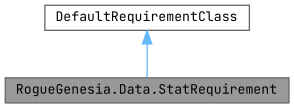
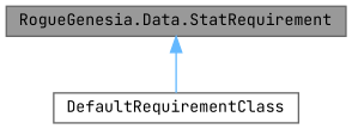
  digraph {
    fontname="JetBrains Mono"
    node [color=gray40 fontname="JetBrains Mono" fontsize=10 shape=box style=filled]
    n1 [fillcolor=grey60 fontcolor=black height=0.2 label="RogueGenesia.Data.StatRequirement" width=0.4]
    n2 [fillcolor=white height=0.2 label=DefaultRequirementClass width=0.4]
-   n2 -> n1 [color=steelblue1 dir=back fontname="JetBrains Mono" fontsize=10 labelfontname=Helvetica labelfontsize=10 style=solid]
+   n1 -> n2 [color=steelblue1 dir=back fontname="JetBrains Mono" fontsize=10 labelfontname=Helvetica labelfontsize=10 style=solid]
  }
